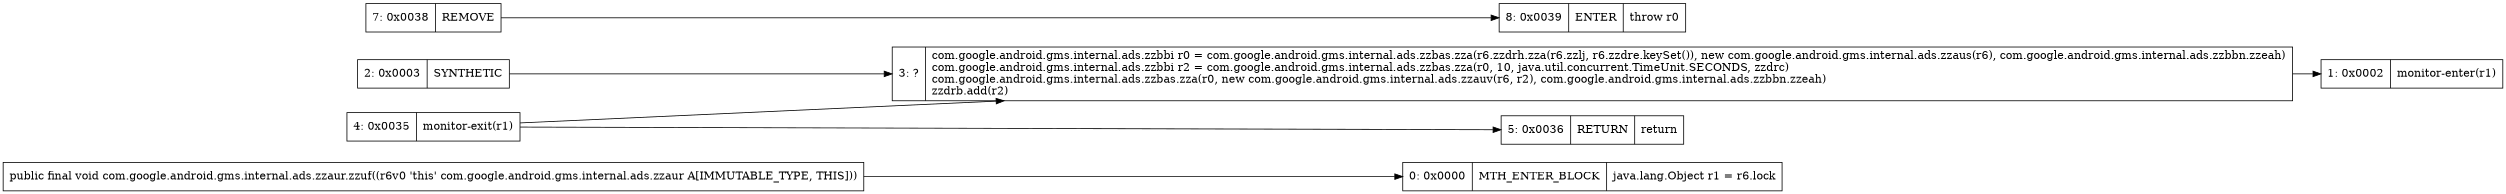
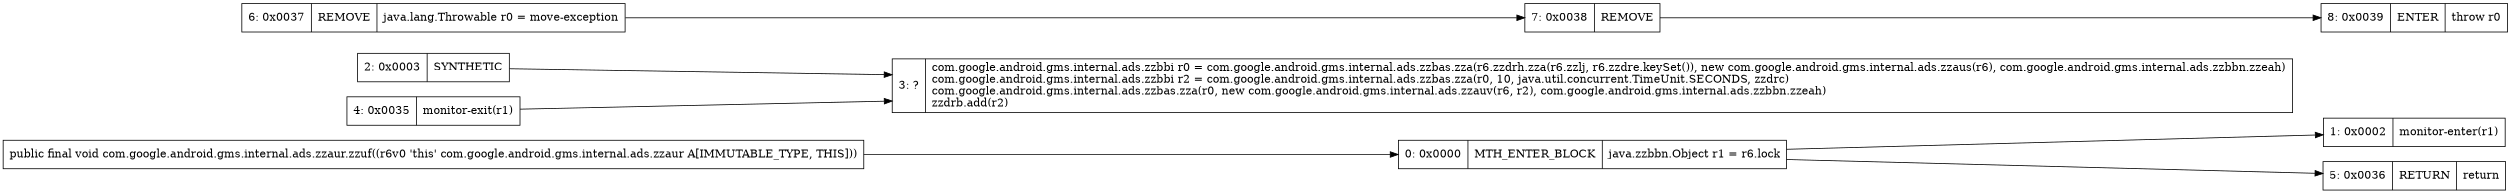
  digraph {
    rankdir=LR
    node [shape=record]
-   n1 [label="{0\:\ 0x0000|MTH_ENTER_BLOCK\l|java.lang.Object r1 = r6.lock\l}"]
+   n1 [label="{0\:\ 0x0000|MTH_ENTER_BLOCK\l|java.zzbbn.Object r1 = r6.lock\l}"]
    n2 [label="{1\:\ 0x0002|monitor\-enter(r1)\l}"]
    n3 [label="{2\:\ 0x0003|SYNTHETIC\l}"]
    n4 [label="{3\:\ ?|com.google.android.gms.internal.ads.zzbbi r0 = com.google.android.gms.internal.ads.zzbas.zza(r6.zzdrh.zza(r6.zzlj, r6.zzdre.keySet()), new com.google.android.gms.internal.ads.zzaus(r6), com.google.android.gms.internal.ads.zzbbn.zzeah)\lcom.google.android.gms.internal.ads.zzbbi r2 = com.google.android.gms.internal.ads.zzbas.zza(r0, 10, java.util.concurrent.TimeUnit.SECONDS, zzdrc)\lcom.google.android.gms.internal.ads.zzbas.zza(r0, new com.google.android.gms.internal.ads.zzauv(r6, r2), com.google.android.gms.internal.ads.zzbbn.zzeah)\lzzdrb.add(r2)\l}"]
+   n5 [label="{6\:\ 0x0037|REMOVE\l|java.lang.Throwable r0 = move\-exception\l}"]
    n6 [label="{7\:\ 0x0038|REMOVE\l}"]
    n7 [label="{4\:\ 0x0035|monitor\-exit(r1)\l}"]
    n8 [label="{5\:\ 0x0036|RETURN\l|return\l}"]
    n9 [label="{8\:\ 0x0039|ENTER\l|throw r0\l}"]
    n10 [label="{public final void com.google.android.gms.internal.ads.zzaur.zzuf((r6v0 'this' com.google.android.gms.internal.ads.zzaur A[IMMUTABLE_TYPE, THIS])) }"]
-   n4 -> n2
+   n1 -> n2
    n3 -> n4
+   n5 -> n6
    n6 -> n9
    n7 -> n4
-   n7 -> n8
+   n1 -> n8
    n10 -> n1
  }
